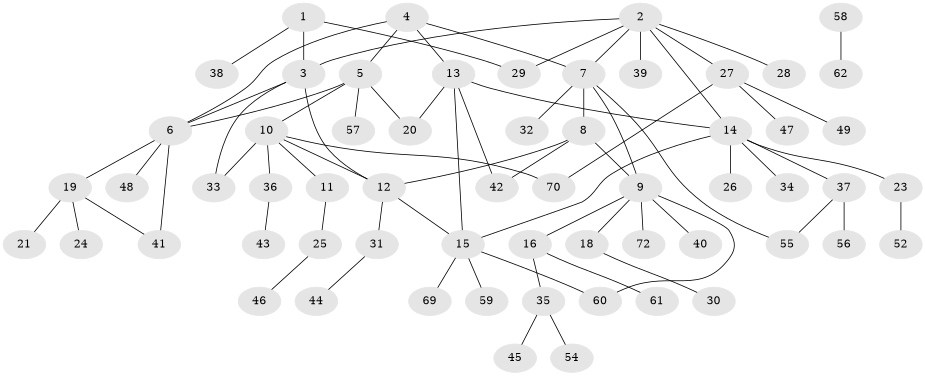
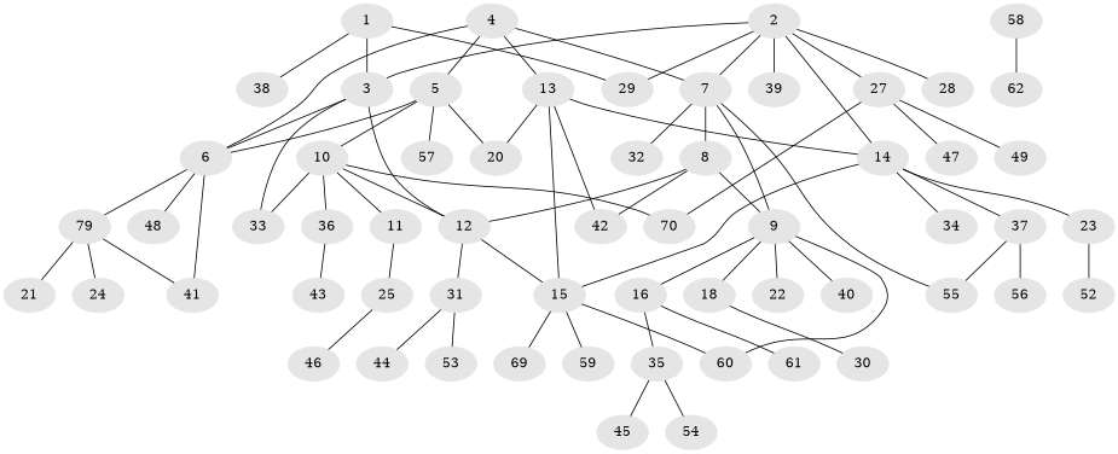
  graph {
    node [color=gray90 style=filled]
    1
    3
    38
    29
    2
    7
    14
    27
    28
    39
    6
    12
    33
    8
    9
    32
    55
    15
    23
-   26
    34
    37
    n23 [label=70]
    47
    49
-   19
+   19 [label=79]
    41
    48
    31
    4
    5
    13
    10
    20
    57
    42
    11
    36
    21
    24
    16
    18
-   22 [label=72]
+   22
    40
    60
    35
    61
    30
    25
    43
    46
    59
    n53 [label=69]
    44
+   53
    52
    56
    45
    54
    58
    62
    1 -- 3
    1 -- 38
    1 -- 29
    3 -- 6
    3 -- 12
    3 -- 33
    2 -- 3
    2 -- 29
    2 -- 7
    2 -- 14
    2 -- 27
    2 -- 28
    2 -- 39
    7 -- 8
    7 -- 9
    7 -- 32
    7 -- 55
    14 -- 15
    14 -- 23
-   14 -- 26
    14 -- 34
    14 -- 37
    27 -- n23
    27 -- 47
    27 -- 49
    6 -- 19
    6 -- 41
    6 -- 48
    12 -- 15
    12 -- 31
    8 -- 12
    8 -- 9
    8 -- 42
    9 -- 16
    9 -- 18
    9 -- 22
    9 -- 40
    9 -- 60
    15 -- 60
    15 -- 59
    15 -- n53
    23 -- 52
    37 -- 55
    37 -- 56
    19 -- 41
    19 -- 21
    19 -- 24
    31 -- 44
+   31 -- 53
    4 -- 7
    4 -- 6
    4 -- 5
    4 -- 13
    5 -- 6
    5 -- 10
    5 -- 20
    5 -- 57
    13 -- 14
    13 -- 15
    13 -- 20
    13 -- 42
    10 -- 12
    10 -- 33
    10 -- n23
    10 -- 11
    10 -- 36
    11 -- 25
    36 -- 43
    16 -- 35
    16 -- 61
    18 -- 30
    35 -- 45
    35 -- 54
    25 -- 46
    58 -- 62
  }
